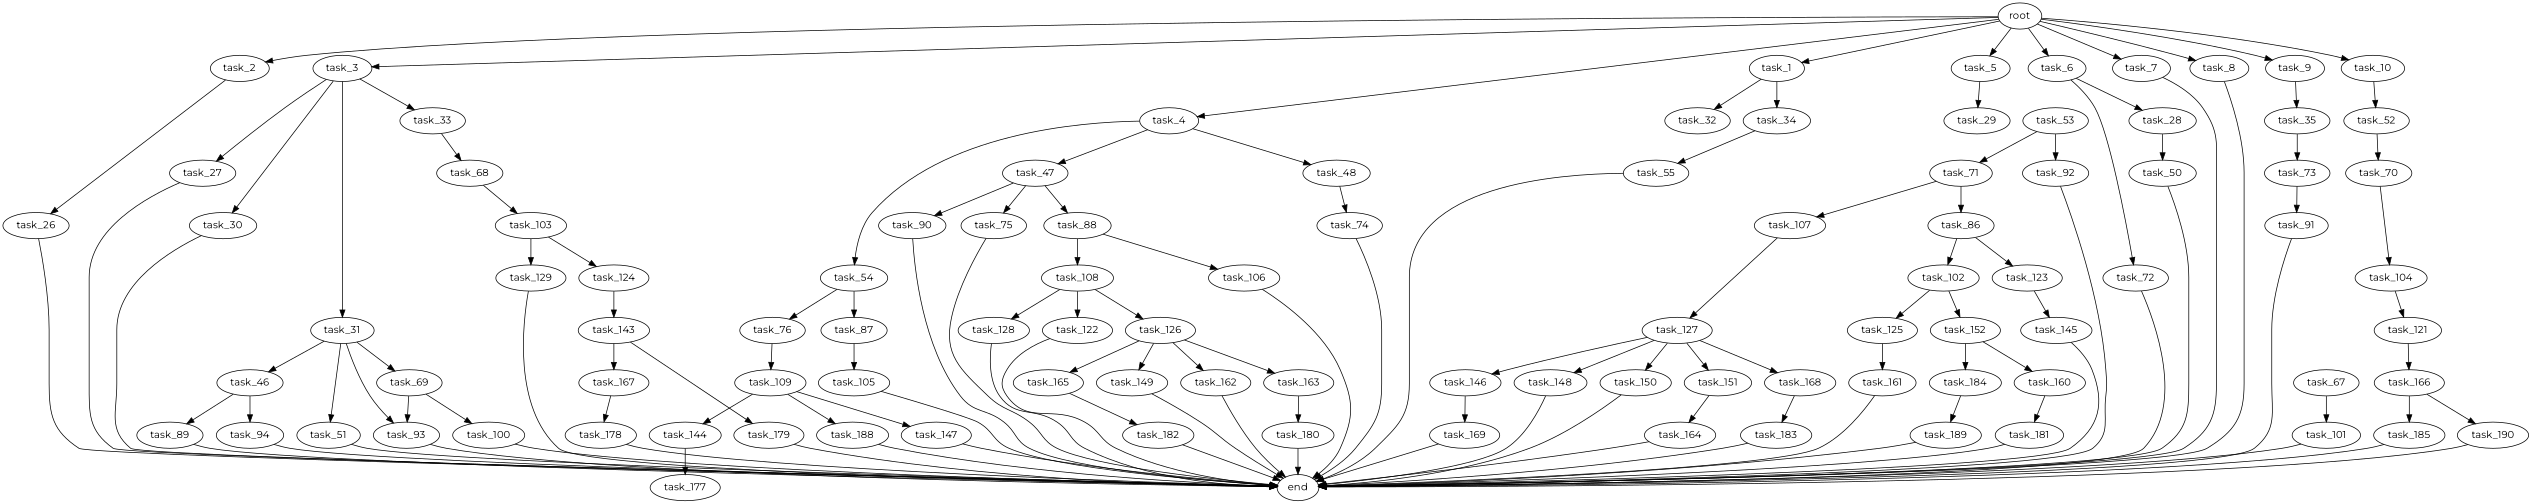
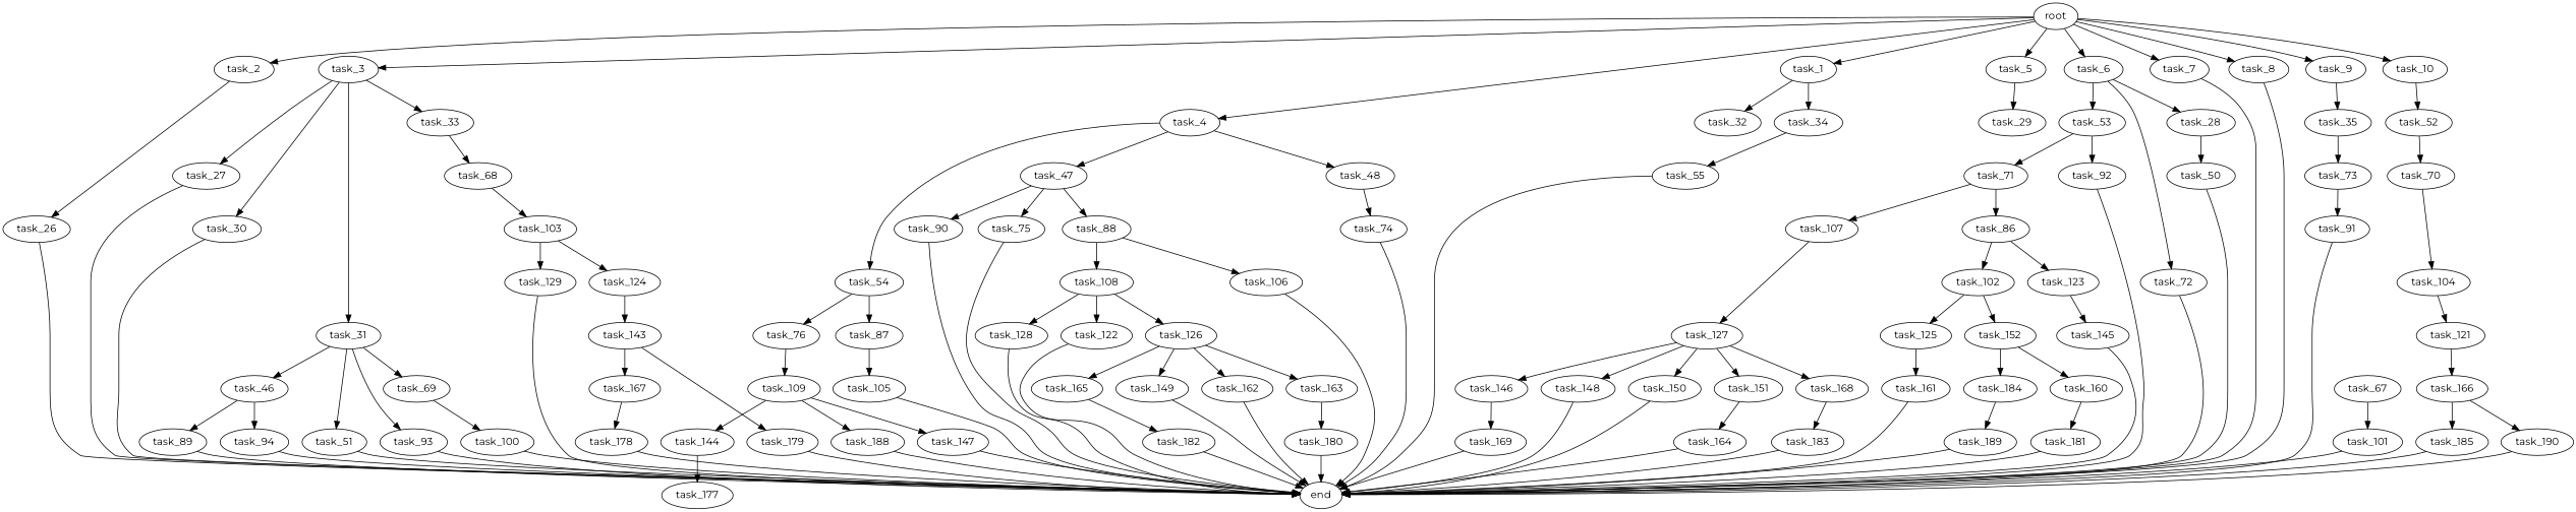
  digraph {
    fontname=Montserrat
    node [fontname=Montserrat]
    edge [fontname=Montserrat]
    root
    task_1
    task_2
    task_3
    task_4
    task_5
    task_6
    task_7
    task_8
    task_9
    task_10
    task_32
    task_34
    task_26
    task_27
    task_30
    task_31
    task_33
    task_47
    task_48
    task_54
    task_29
    task_28
    task_53
    task_72
    end
    task_35
    task_52
    task_55
    task_46
    task_51
    task_69
    task_93
    task_68
    task_75
    task_88
    task_90
    task_74
    task_76
    task_87
    task_50
    task_71
    task_92
    task_73
    task_70
    task_89
    task_94
    task_67
    task_101
    task_100
    task_103
    task_91
    task_106
    task_108
    task_104
    task_86
    task_107
    task_109
    task_105
    task_124
    task_129
    task_121
    task_102
    task_123
    task_127
    task_144
    task_147
    task_188
    task_125
    task_152
    task_145
    task_122
    task_126
    task_128
    task_161
    task_160
    task_184
    task_143
    task_166
    task_146
    task_148
    task_150
    task_151
    task_168
    task_149
    task_162
    task_163
    task_165
    task_177
    task_185
    task_190
    task_167
    task_179
    task_180
    task_182
    task_169
    task_164
    task_183
    task_178
    task_181
    task_189
    root -> task_1
    root -> task_2
    root -> task_3
    root -> task_4
    root -> task_5
    root -> task_6
    root -> task_7
    root -> task_8
    root -> task_9
    root -> task_10
    task_1 -> task_32
    task_1 -> task_34
    task_2 -> task_26
    task_3 -> task_27
    task_3 -> task_30
    task_3 -> task_31
    task_3 -> task_33
    task_4 -> task_47
    task_4 -> task_48
    task_4 -> task_54
    task_5 -> task_29
    task_6 -> task_28
+   task_6 -> task_53
    task_6 -> task_72
    task_7 -> end
    task_8 -> end
    task_9 -> task_35
    task_10 -> task_52
    task_34 -> task_55
    task_26 -> end
    task_27 -> end
    task_30 -> end
    task_31 -> task_46
    task_31 -> task_51
    task_31 -> task_69
    task_31 -> task_93
    task_33 -> task_68
    task_47 -> task_75
    task_47 -> task_88
    task_47 -> task_90
    task_48 -> task_74
    task_54 -> task_76
    task_54 -> task_87
    task_28 -> task_50
    task_53 -> task_71
    task_53 -> task_92
    task_72 -> end
    task_35 -> task_73
    task_52 -> task_70
    task_55 -> end
    task_46 -> task_89
    task_46 -> task_94
    task_51 -> end
-   task_69 -> task_93
    task_69 -> task_100
    task_93 -> end
    task_68 -> task_103
    task_75 -> end
    task_88 -> task_106
    task_88 -> task_108
    task_90 -> end
    task_74 -> end
    task_76 -> task_109
    task_87 -> task_105
    task_50 -> end
    task_71 -> task_86
    task_71 -> task_107
    task_92 -> end
    task_73 -> task_91
    task_70 -> task_104
    task_89 -> end
    task_94 -> end
    task_67 -> task_101
    task_101 -> end
    task_100 -> end
    task_103 -> task_124
    task_103 -> task_129
    task_91 -> end
    task_106 -> end
    task_108 -> task_122
    task_108 -> task_126
    task_108 -> task_128
    task_104 -> task_121
    task_86 -> task_102
    task_86 -> task_123
    task_107 -> task_127
    task_109 -> task_144
    task_109 -> task_147
    task_109 -> task_188
    task_105 -> end
    task_124 -> task_143
    task_129 -> end
    task_121 -> task_166
    task_102 -> task_125
    task_102 -> task_152
    task_123 -> task_145
    task_127 -> task_146
    task_127 -> task_148
    task_127 -> task_150
    task_127 -> task_151
    task_127 -> task_168
    task_144 -> task_177
    task_147 -> end
    task_188 -> end
    task_125 -> task_161
    task_152 -> task_160
    task_152 -> task_184
    task_145 -> end
    task_122 -> end
    task_126 -> task_149
    task_126 -> task_162
    task_126 -> task_163
    task_126 -> task_165
    task_128 -> end
    task_161 -> end
    task_160 -> task_181
    task_184 -> task_189
    task_143 -> task_167
    task_143 -> task_179
    task_166 -> task_185
    task_166 -> task_190
    task_146 -> task_169
    task_148 -> end
    task_150 -> end
    task_151 -> task_164
    task_168 -> task_183
    task_149 -> end
    task_162 -> end
    task_163 -> task_180
    task_165 -> task_182
    task_185 -> end
    task_190 -> end
    task_167 -> task_178
    task_179 -> end
    task_180 -> end
    task_182 -> end
    task_169 -> end
    task_164 -> end
    task_183 -> end
    task_178 -> end
    task_181 -> end
    task_189 -> end
  }
